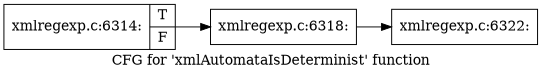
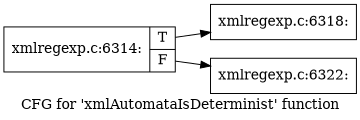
  digraph {
    label="CFG for 'xmlAutomataIsDeterminist' function"
    rankdir=LR
    node [shape=record]
    n1 [label="{xmlregexp.c:6314:|{<s0>T|<s1>F}}"]
    n2 [label="{xmlregexp.c:6318:}"]
    n3 [label="{xmlregexp.c:6322:}"]
    n1 -> n2
-   n2 -> n3
+   n1 -> n3
  }
